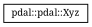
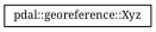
  digraph {
    rankdir=LR
    fontname="Noto Serif"
-   n1 [color=black fillcolor=white fontname="Noto Serif" fontsize=10 height=0.2 label="pdal::pdal::Xyz" shape=record style=filled width=0.4]
+   n1 [color=black fillcolor=white fontname="Noto Serif" fontsize=10 height=0.2 label="pdal::georeference::Xyz" shape=record style=filled width=0.4]
  }
